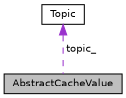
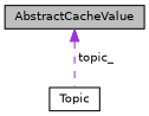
  digraph {
    node [color=black fontname=Helvetica fontsize=10 shape=record style=filled]
    n1 [fillcolor=grey75 fontcolor=black height=0.2 label=AbstractCacheValue width=0.4]
    n2 [fillcolor=white height=0.2 label=Topic width=0.4]
-   n2 -> n1 [color=darkorchid3 dir=back fontname=Helvetica fontsize=10 label=" topic_" labelfontname=Helvetica labelfontsize=10 style=dashed]
+   n1 -> n2 [color=darkorchid3 dir=back fontname=Helvetica fontsize=10 label=" topic_" labelfontname=Helvetica labelfontsize=10 style=dashed]
  }
